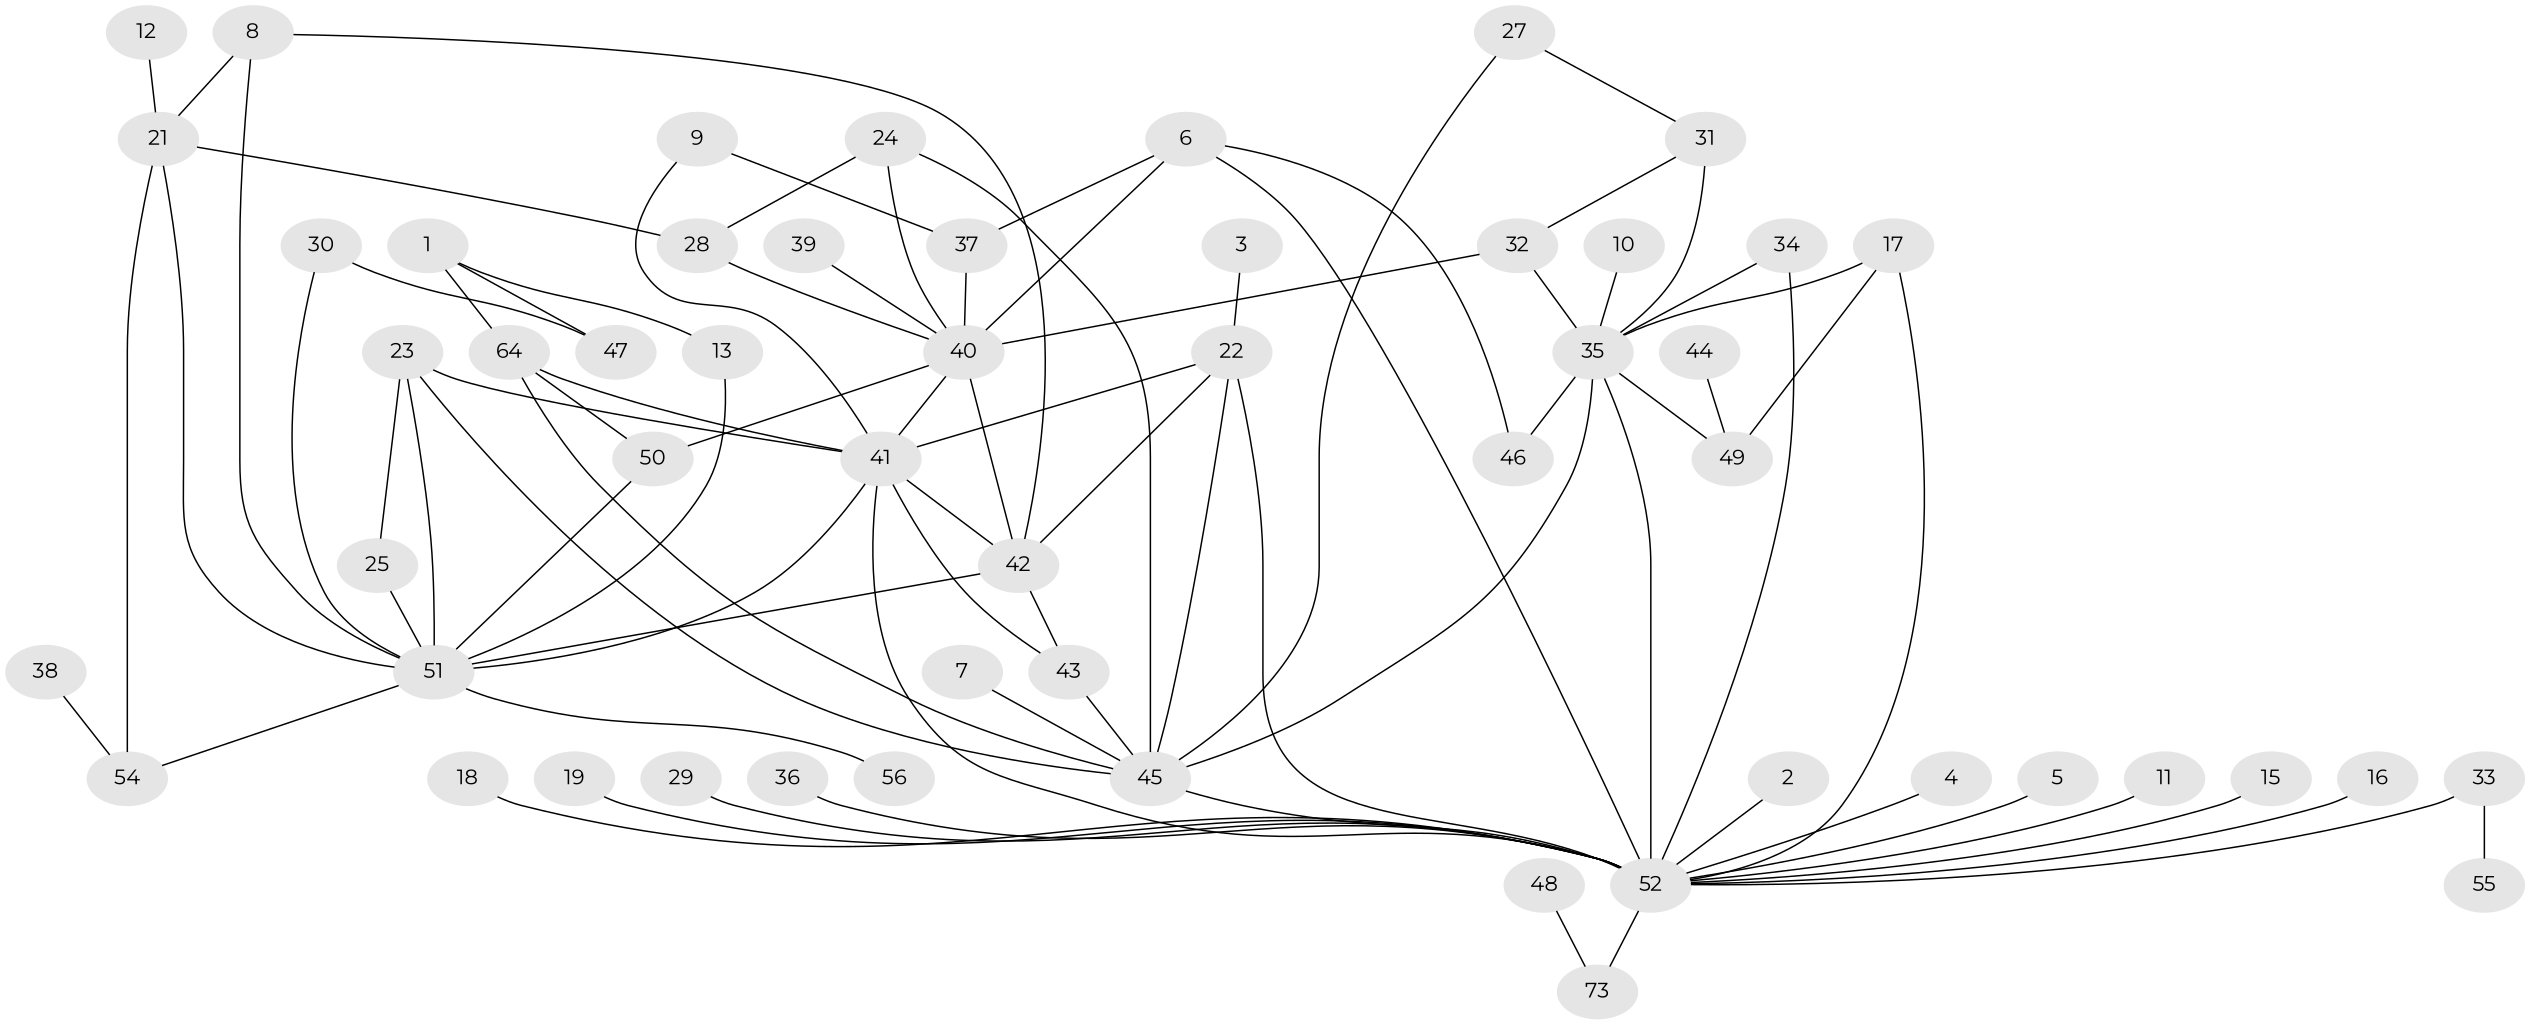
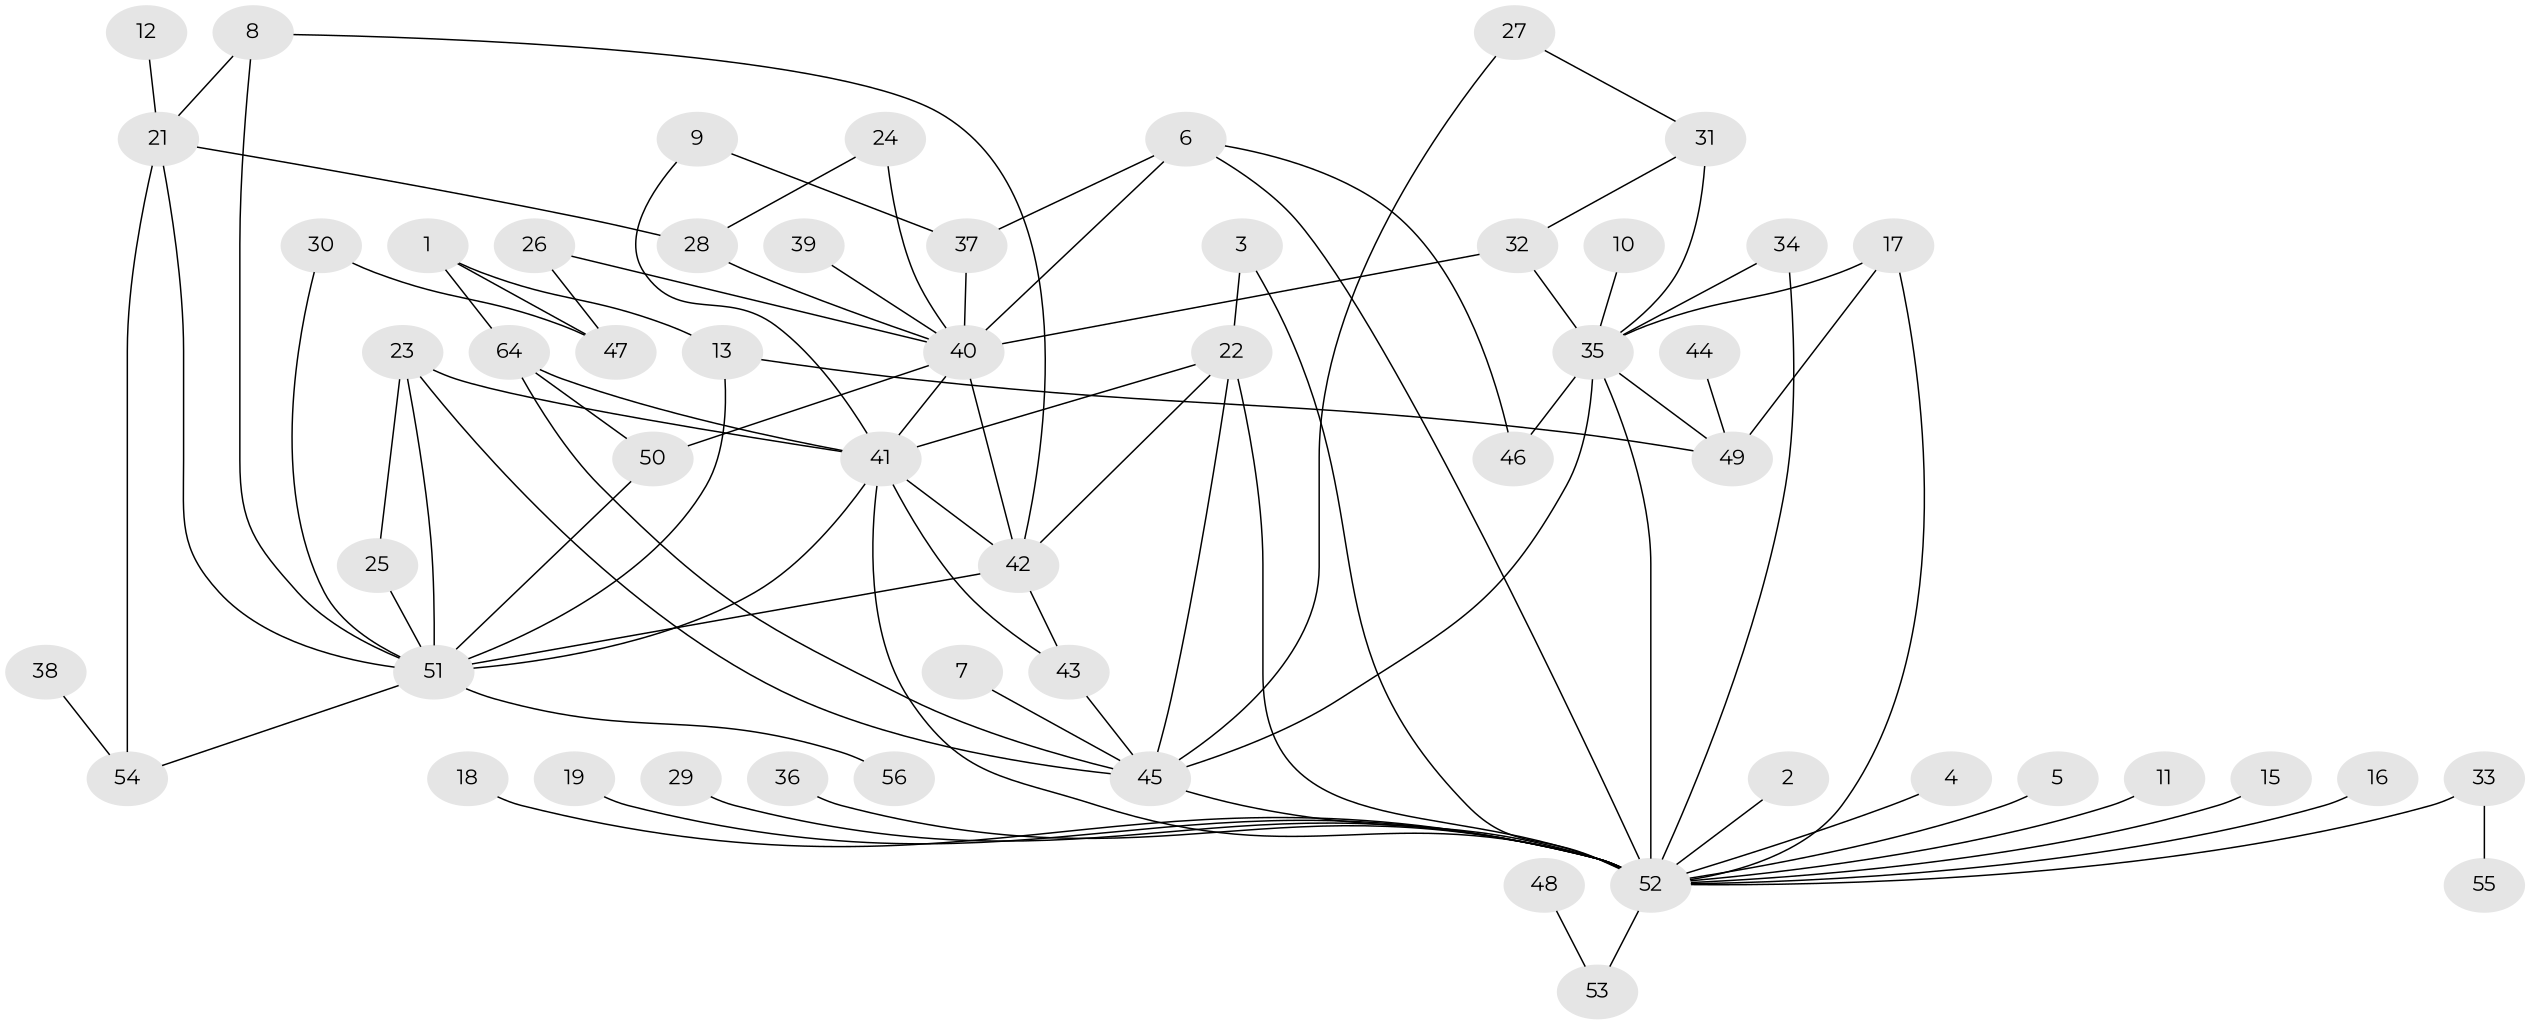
  graph {
    fontname=Montserrat
    node [color=gray90 fontname=Montserrat style=filled]
    edge [fontname=Montserrat weight=1.0]
    1
    13
    n3 [label=64]
    47
    51
    49
    45
    41
    50
    2
    52
-   53 [label=73]
+   53
    3
    22
    42
    4
    5
    6
    37
    40
    46
    7
    8
    21
    28
    54
    43
    56
    9
    10
    35
    11
    12
    15
    16
    17
    18
    19
    23
    25
    24
+   26
    27
    31
    32
    29
    30
    33
    55
    34
    36
    38
    39
    44
    48
    1 -- 13
    1 -- n3
    1 -- 47
    13 -- 51 [weight=2.0]
+   13 -- 49
    n3 -- 45
    n3 -- 41
    n3 -- 50
    51 -- 54
    51 -- 56
    45 -- 52
    41 -- 51
    41 -- 52
    41 -- 42
    41 -- 43 [weight=2.0]
    50 -- 51
    2 -- 52
    52 -- 53
+   3 -- 52
    3 -- 22
    22 -- 45
    22 -- 41
    22 -- 52
    22 -- 42
    42 -- 51
    42 -- 43
    4 -- 52
    5 -- 52
    6 -- 52
    6 -- 37
    6 -- 40
    6 -- 46
    37 -- 40 [weight=2.0]
    40 -- 41
    40 -- 50
    40 -- 42 [weight=2.0]
    7 -- 45
    8 -- 51
    8 -- 42
    8 -- 21
    21 -- 51
    21 -- 28
    21 -- 54
    28 -- 40
    43 -- 45
    9 -- 41
    9 -- 37
    10 -- 35
    35 -- 49
    35 -- 45
    35 -- 52
    35 -- 46
    11 -- 52
    12 -- 21
    15 -- 52
    16 -- 52
    17 -- 49
    17 -- 52
    17 -- 35
    18 -- 52
    19 -- 52
    23 -- 51
    23 -- 45
    23 -- 41
    23 -- 25
    25 -- 51
-   24 -- 45
    24 -- 40
    24 -- 28
+   26 -- 47
+   26 -- 40
    27 -- 45
    27 -- 31
    31 -- 35 [weight=3.0]
    31 -- 32
    32 -- 40
    32 -- 35
    29 -- 52
    30 -- 47
    30 -- 51
    33 -- 52
    33 -- 55
    34 -- 52
    34 -- 35 [weight=2.0]
    36 -- 52
    38 -- 54
    39 -- 40
    44 -- 49
    48 -- 53
  }
